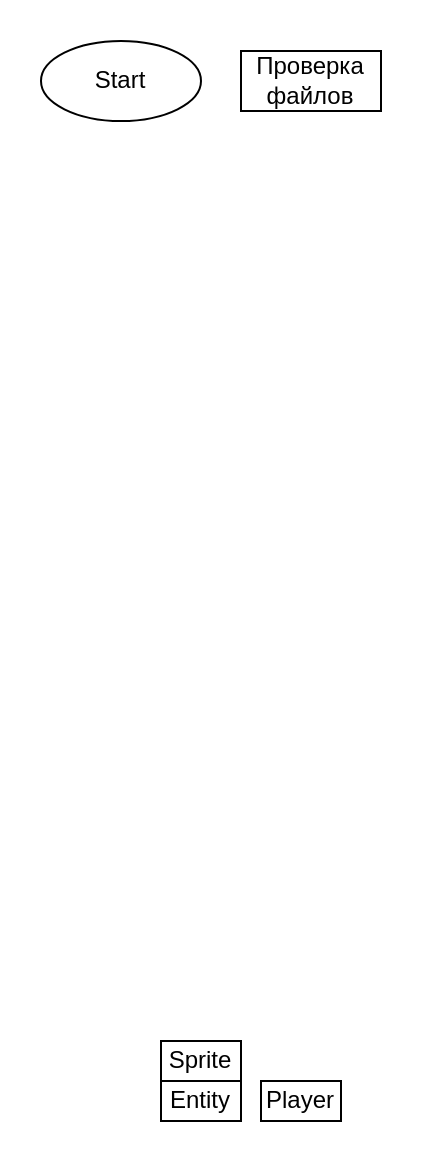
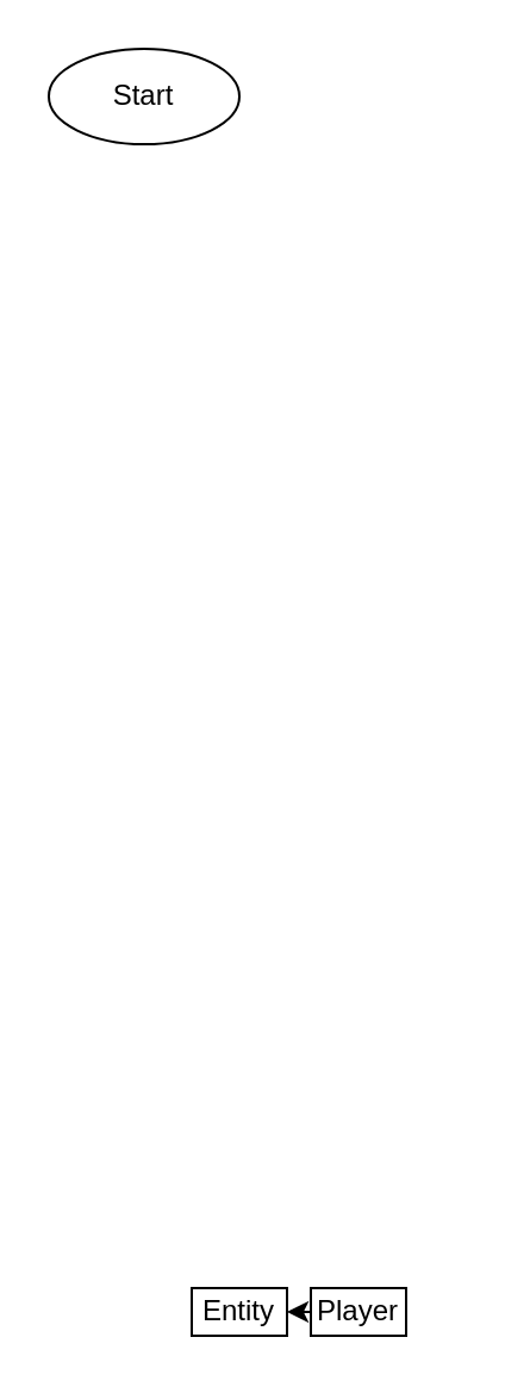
  <mxCell id="0" />
  <mxCell id="1" parent="0" />
  <mxCell id="2" value="Start" style="ellipse;whiteSpace=wrap;html=1;" parent="1" vertex="1"><mxGeometry x="20" y="20" width="80" height="40" as="geometry" /></mxCell>
- <mxCell id="3" value="Проверка&lt;br&gt;файлов" style="rounded=0;whiteSpace=wrap;html=1;" parent="1" vertex="1"><mxGeometry x="120" y="25" width="70" height="30" as="geometry" /></mxCell>
  <mxCell id="4" value="Entity" style="rounded=0;whiteSpace=wrap;html=1;" vertex="1" parent="1"><mxGeometry x="80" y="540" width="40" height="20" as="geometry" /></mxCell>
- <mxCell id="5" value="Sprite" style="rounded=0;whiteSpace=wrap;html=1;" vertex="1" parent="1"><mxGeometry x="80" y="520" width="40" height="20" as="geometry" /></mxCell>
+ <mxCell id="6" style="edgeStyle=none;html=1;" edge="1" parent="1" source="7" target="4"><mxGeometry relative="1" as="geometry" /></mxCell>
  <mxCell id="7" value="Player" style="rounded=0;whiteSpace=wrap;html=1;" vertex="1" parent="1"><mxGeometry x="130" y="540" width="40" height="20" as="geometry" /></mxCell>
